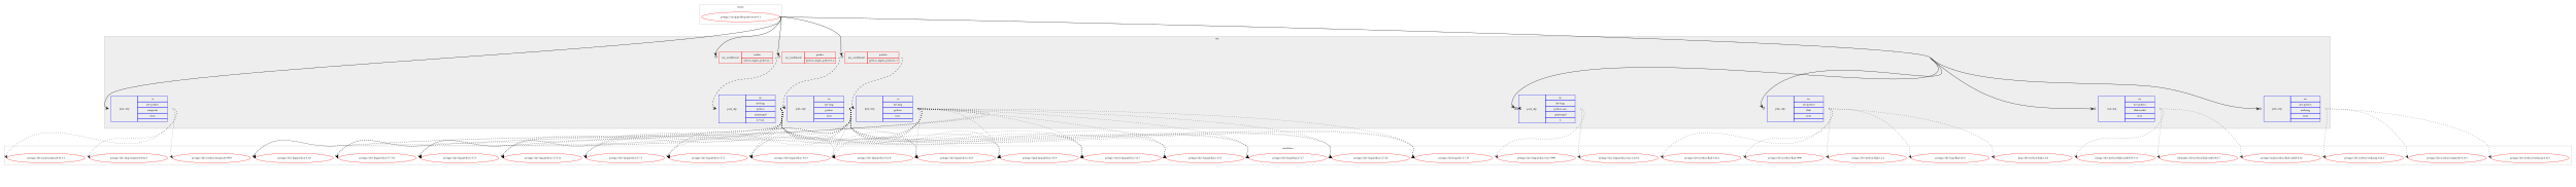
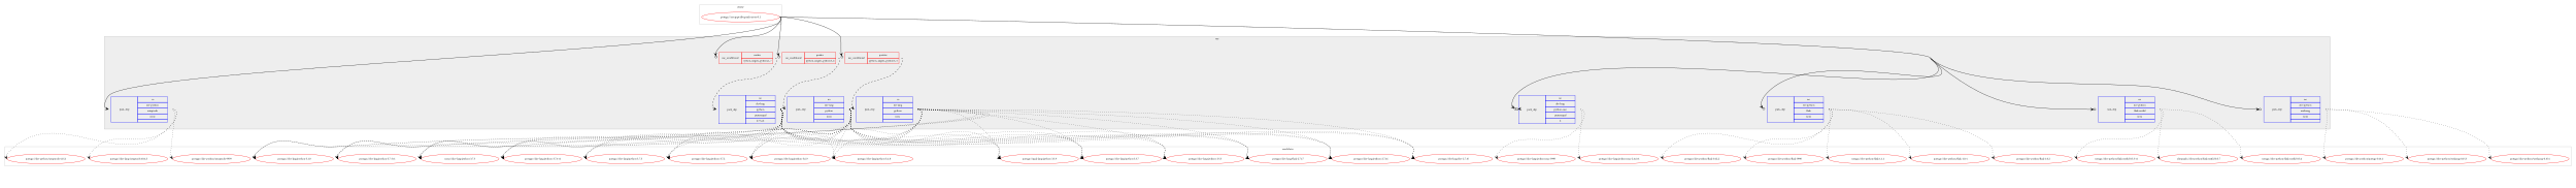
  digraph {
    compound=true
    concentrate=true
    fontname="EB Garamond"
    fontsize=10
    newrank=true
    rankdir=TB
    ranksep=1.5
    node [color=red fontname="EB Garamond" fontsize=10]
    edge [arrowhead=vee fontname="EB Garamond" headport=w style=dotted tailport=e weight=100]
    n1 [label="portage://sys-apps/elivepatch-server-0.1" width=4]
    n2 [color=blue label=<<TABLE BORDER="0" CELLBORDER="1" CELLSPACING="0" CELLPADDING="4" WIDTH="220"><TR><TD ROWSPAN="6" CELLPADDING="30">pack_dep</TD></TR><TR><TD WIDTH="110">no</TD></TR><TR><TD>dev-python</TD></TR><TR><TD>setuptools</TD></TR><TR><TD>none</TD></TR><TR><TD></TD></TR></TABLE>> shape=none]
    n3 [color=blue label=<<TABLE BORDER="0" CELLBORDER="1" CELLSPACING="0" CELLPADDING="4" WIDTH="220"><TR><TD ROWSPAN="6" CELLPADDING="30">pack_dep</TD></TR><TR><TD WIDTH="110">no</TD></TR><TR><TD>dev-lang</TD></TR><TR><TD>python</TD></TR><TR><TD>greaterequal</TD></TR><TR><TD>2.7.5-r2</TD></TR></TABLE>> shape=none]
    n4 [label=<<TABLE BORDER="0" CELLBORDER="1" CELLSPACING="0" CELLPADDING="4"><TR><TD ROWSPAN="3" CELLPADDING="10">use_conditional</TD></TR><TR><TD>positive</TD></TR><TR><TD>python_targets_python2_7</TD></TR></TABLE>> shape=none]
    n5 [color=blue label=<<TABLE BORDER="0" CELLBORDER="1" CELLSPACING="0" CELLPADDING="4" WIDTH="220"><TR><TD ROWSPAN="6" CELLPADDING="30">pack_dep</TD></TR><TR><TD WIDTH="110">no</TD></TR><TR><TD>dev-lang</TD></TR><TR><TD>python</TD></TR><TR><TD>none</TD></TR><TR><TD></TD></TR></TABLE>> shape=none]
    n6 [label=<<TABLE BORDER="0" CELLBORDER="1" CELLSPACING="0" CELLPADDING="4"><TR><TD ROWSPAN="3" CELLPADDING="10">use_conditional</TD></TR><TR><TD>positive</TD></TR><TR><TD>python_targets_python3_5</TD></TR></TABLE>> shape=none]
    n7 [color=blue label=<<TABLE BORDER="0" CELLBORDER="1" CELLSPACING="0" CELLPADDING="4" WIDTH="220"><TR><TD ROWSPAN="6" CELLPADDING="30">pack_dep</TD></TR><TR><TD WIDTH="110">no</TD></TR><TR><TD>dev-lang</TD></TR><TR><TD>python</TD></TR><TR><TD>none</TD></TR><TR><TD></TD></TR></TABLE>> shape=none]
    n8 [label=<<TABLE BORDER="0" CELLBORDER="1" CELLSPACING="0" CELLPADDING="4"><TR><TD ROWSPAN="3" CELLPADDING="10">use_conditional</TD></TR><TR><TD>positive</TD></TR><TR><TD>python_targets_python3_6</TD></TR></TABLE>> shape=none]
    n9 [color=blue label=<<TABLE BORDER="0" CELLBORDER="1" CELLSPACING="0" CELLPADDING="4" WIDTH="220"><TR><TD ROWSPAN="6" CELLPADDING="30">pack_dep</TD></TR><TR><TD WIDTH="110">no</TD></TR><TR><TD>dev-lang</TD></TR><TR><TD>python-exec</TD></TR><TR><TD>greaterequal</TD></TR><TR><TD>2</TD></TR></TABLE>> shape=none]
    n10 [color=blue label=<<TABLE BORDER="0" CELLBORDER="1" CELLSPACING="0" CELLPADDING="4" WIDTH="220"><TR><TD ROWSPAN="6" CELLPADDING="30">pack_dep</TD></TR><TR><TD WIDTH="110">no</TD></TR><TR><TD>dev-python</TD></TR><TR><TD>flask</TD></TR><TR><TD>none</TD></TR><TR><TD></TD></TR></TABLE>> shape=none]
    n11 [color=blue label=<<TABLE BORDER="0" CELLBORDER="1" CELLSPACING="0" CELLPADDING="4" WIDTH="220"><TR><TD ROWSPAN="6" CELLPADDING="30">pack_dep</TD></TR><TR><TD WIDTH="110">no</TD></TR><TR><TD>dev-python</TD></TR><TR><TD>flask-restful</TD></TR><TR><TD>none</TD></TR><TR><TD></TD></TR></TABLE>> shape=none]
    n12 [color=blue label=<<TABLE BORDER="0" CELLBORDER="1" CELLSPACING="0" CELLPADDING="4" WIDTH="220"><TR><TD ROWSPAN="6" CELLPADDING="30">pack_dep</TD></TR><TR><TD WIDTH="110">no</TD></TR><TR><TD>dev-python</TD></TR><TR><TD>werkzeug</TD></TR><TR><TD>none</TD></TR><TR><TD></TD></TR></TABLE>> shape=none]
    n13 [label="portage://dev-lang/setuptools-40.6.3" width=4]
-   n14 [label="portage://dev-pack/setuptools-41.5.1" width=4]
+   n14 [label="portage://dev-python/setuptools-41.5.1" width=4]
    n15 [label="portage://dev-python/setuptools-9999" width=4]
    n16 [label="portage://dev-lang/dev-2.7.15" width=4]
    n17 [label="portage://dev-lang/python-2.7.16" width=4]
    n18 [label="portage://dev-lang/flask-2.7.17" width=4]
    n19 [label="portage://dev-lang/python-3.5.5" width=4]
-   n20 [label="portage://server-lang/python-3.5.7" width=4]
+   n20 [label="portage://dev-lang/python-3.5.7" width=4]
    n21 [label="portage://pack-lang/python-3.5.9" width=4]
-   n22 [label="portage://dev-lang/python-3.6.5" width=4]
    n23 [label="portage://dev-lang/python-3.6.8" width=4]
    n24 [label="portage://dev-lang/python-3.6.9" width=4]
    n25 [label="portage://dev-lang/python-3.7.2" width=4]
    n26 [label="portage://dev-lang/python-3.7.3" width=4]
    n27 [label="portage://dev-lang/python-3.7.4-r1" width=4]
-   n28 [label="portage://dev-lang/python-3.7.5" width=4]
+   n28 [label="none://dev-lang/python-3.7.5" width=4]
    n29 [label="portage://dev-lang/python-3.7.5-r1" width=4]
    n30 [label="portage://dev-lang/python-3.1.0" width=4]
    n31 [label="portage://dev-lang/python-exec-2.4.6-r1" width=4]
    n32 [label="portage://dev-lang/python-exec-9999" width=4]
    n33 [label="portage://dev-python/flask-0.12.2" width=4]
-   n34 [label="lang://dev-python/flask-1.0.2" width=4]
-   n35 [label="portage://dev-lang/flask-1.0.4" width=4]
+   n34 [label="portage://dev-python/flask-1.0.2" width=4]
+   n35 [label="portage://dev-python/flask-1.0.4" width=4]
    n36 [label="portage://dev-python/flask-1.1.1" width=4]
    n37 [label="portage://dev-python/flask-9990" width=4]
    n38 [label="portage://dev-python/flask-restful-0.3.5-r1" width=4]
-   n39 [label="portage://pack-python/flask-restful-0.3.6" width=4]
+   n39 [label="portage://dev-python/flask-restful-0.3.6" width=4]
    n40 [label="elivepatch://dev-python/flask-restful-0.3.7" width=4]
-   n41 [label="portage://dev-python/werkzeug-0.14.1" width=4]
+   n41 [label="portage://dev-python/portage-0.14.1" width=4]
    n42 [label="portage://dev-python/werkzeug-0.15.4" width=4]
-   n43 [label="portage://dev-python/setuptools-0.15.5" width=4]
+   n43 [label="portage://dev-python/werkzeug-0.15.5" width=4]
    subgraph cluster_1 {
      color=gray
      label=<<i>ebuild</i>>
      rank=same
      n1
    }
    subgraph cluster_2 {
      color=gray
      label=<<i>dependencies</i>>
      subgraph cluster_3 {
        color=gray
        fillcolor="#eeeeee"
        label=<<i>compile</i>>
        style=filled
        subgraph sub_4 {
          color=gray
          fillcolor="#eeeeee"
          label=<<i>compile</i>>
          style=filled
          n2
        }
      }
      subgraph cluster_5 {
        color=gray
        fillcolor="#eeeeee"
        label=<<i>compile and run</i>>
        style=filled
        subgraph sub_6 {
          color=gray
          fillcolor="#eeeeee"
          label=<<i>compile and run</i>>
          style=filled
          n4
          subgraph sub_7 {
            color=gray
            fillcolor="#eeeeee"
            label=<<i>compile and run</i>>
            style=filled
            n3
          }
        }
        subgraph sub_8 {
          color=gray
          fillcolor="#eeeeee"
          label=<<i>compile and run</i>>
          style=filled
          n6
          subgraph sub_9 {
            color=gray
            fillcolor="#eeeeee"
            label=<<i>compile and run</i>>
            style=filled
            n5
          }
        }
        subgraph sub_10 {
          color=gray
          fillcolor="#eeeeee"
          label=<<i>compile and run</i>>
          style=filled
          n8
          subgraph sub_11 {
            color=gray
            fillcolor="#eeeeee"
            label=<<i>compile and run</i>>
            style=filled
            n7
          }
        }
        subgraph sub_12 {
          color=gray
          fillcolor="#eeeeee"
          label=<<i>compile and run</i>>
          style=filled
          n9
        }
        subgraph sub_13 {
          color=gray
          fillcolor="#eeeeee"
          label=<<i>compile and run</i>>
          style=filled
          n10
        }
        subgraph sub_14 {
          color=gray
          fillcolor="#eeeeee"
          label=<<i>compile and run</i>>
          style=filled
          n11
        }
        subgraph sub_15 {
          color=gray
          fillcolor="#eeeeee"
          label=<<i>compile and run</i>>
          style=filled
          n12
        }
      }
      subgraph cluster_16 {
        color=gray
        fillcolor="#eeeeee"
        label=<<i>run</i>>
        style=filled
      }
    }
    subgraph cluster_17 {
      color=gray
      label=<<i>candidates</i>>
      rank=same
      subgraph sub_18 {
        color=black
        label=<<i>candidates</i>>
        nodesep=1
        rank=same
        n13
        n14
        n15
      }
      subgraph sub_19 {
        color=black
        label=<<i>candidates</i>>
        nodesep=1
        rank=same
        n16
        n17
        n18
        n19
        n20
        n21
-       n22
        n23
        n24
        n25
        n26
        n27
        n28
        n29
        n30
      }
      subgraph sub_20 {
        color=black
        label=<<i>candidates</i>>
        nodesep=1
        rank=same
        n16
        n17
        n18
        n19
        n20
        n21
-       n22
        n23
        n24
        n25
        n26
        n27
        n28
        n29
        n30
      }
      subgraph sub_21 {
        color=black
        label=<<i>candidates</i>>
        nodesep=1
        rank=same
        n16
        n17
        n18
        n19
        n20
        n21
-       n22
        n23
        n24
        n25
        n26
        n27
        n28
        n29
        n30
      }
      subgraph sub_22 {
        color=black
        label=<<i>candidates</i>>
        nodesep=1
        rank=same
        n31
        n32
      }
      subgraph sub_23 {
        color=black
        label=<<i>candidates</i>>
        nodesep=1
        rank=same
        n33
        n34
        n35
        n36
        n37
      }
      subgraph sub_24 {
        color=black
        label=<<i>candidates</i>>
        nodesep=1
        rank=same
        n38
        n39
        n40
      }
      subgraph sub_25 {
        color=black
        label=<<i>candidates</i>>
        nodesep=1
        rank=same
        n41
        n42
        n43
      }
    }
    n1 -> n2 [style=solid weight=20]
    n1 -> n4 [arrowhead=odotvee style=solid weight=20]
    n1 -> n6 [arrowhead=odotvee style=solid weight=20]
    n1 -> n8 [arrowhead=odotvee style=solid weight=20]
    n1 -> n9 [arrowhead=odotvee style=solid weight=20]
    n1 -> n10 [arrowhead=odotvee style=solid weight=20]
    n1 -> n11 [arrowhead=odotvee style=solid weight=20]
    n1 -> n12 [arrowhead=odotvee style=solid weight=20]
    n2 -> n13
    n2 -> n14
    n2 -> n15
    n3 -> n16
    n3 -> n17
    n3 -> n18
    n3 -> n19
    n3 -> n20
    n3 -> n21
-   n3 -> n22
    n3 -> n23
    n3 -> n24
    n3 -> n25
    n3 -> n26
    n3 -> n27
    n3 -> n28
    n3 -> n29
    n3 -> n30
    n4 -> n3 [style=dashed weight=20]
    n5 -> n16
    n5 -> n17
    n5 -> n18
    n5 -> n19
    n5 -> n20
    n5 -> n21
-   n5 -> n22
    n5 -> n23
    n5 -> n24
    n5 -> n25
    n5 -> n26
    n5 -> n27
    n5 -> n28
    n5 -> n29
    n5 -> n30
    n6 -> n5 [style=dashed weight=20]
    n7 -> n16
    n7 -> n17
    n7 -> n18
    n7 -> n19
    n7 -> n20
    n7 -> n21
-   n7 -> n22
    n7 -> n23
    n7 -> n24
    n7 -> n25
    n7 -> n26
    n7 -> n27
    n7 -> n28
    n7 -> n29
    n7 -> n30
    n8 -> n7 [style=dashed weight=20]
    n9 -> n31
    n9 -> n32
    n10 -> n33
    n10 -> n34
    n10 -> n35
    n10 -> n36
    n10 -> n37
    n11 -> n38
    n11 -> n39
    n11 -> n40
    n12 -> n41
    n12 -> n42
    n12 -> n43
  }
